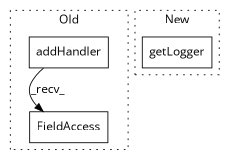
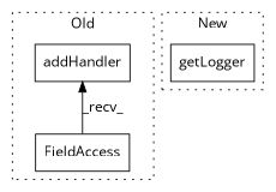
  digraph {
    fontname="Open Sans"
    node [a=32 shape=box fontname="Open Sans"]
    n1 [l="11,1" label=addHandler s="686,704"]
    n2 [a=22 l=6 label=FieldAccess s=679]
    n3 [l="10,1" label=getLogger s="634,663"]
    subgraph cluster_1 {
      label=Old
      style=dotted
      n1
      n2
    }
    subgraph cluster_2 {
      label=New
      style=dotted
      n3
    }
-   n1 -> n2 [label=_recv_ fontname="Open Sans"]
+   n2 -> n1 [label=_recv_ fontname="Open Sans"]
  }
